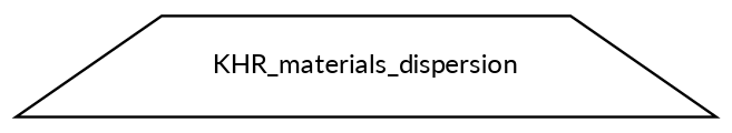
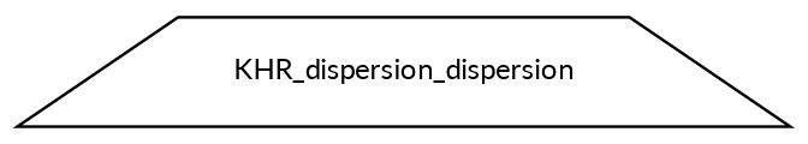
  digraph {
    rankdir=LR
    fontname=Lato
-   n1 [color=black fillcolor=white fontname=Lato fontsize=10 height=0.2 label=KHR_materials_dispersion shape=trapezium style=filled width=0.4]
+   n1 [color=black fillcolor=white fontname=Lato fontsize=10 height=0.2 label=KHR_dispersion_dispersion shape=trapezium style=filled width=0.4]
  }
